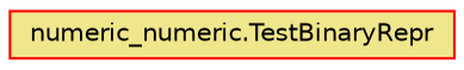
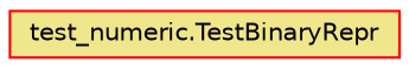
  digraph {
    rankdir=LR
-   n1 [color=red fillcolor=khaki fontname=Helvetica fontsize=10 height=0.2 label="numeric_numeric.TestBinaryRepr" shape=record style=filled width=0.4]
+   n1 [color=red fillcolor=khaki fontname=Helvetica fontsize=10 height=0.2 label="test_numeric.TestBinaryRepr" shape=record style=filled width=0.4]
  }
